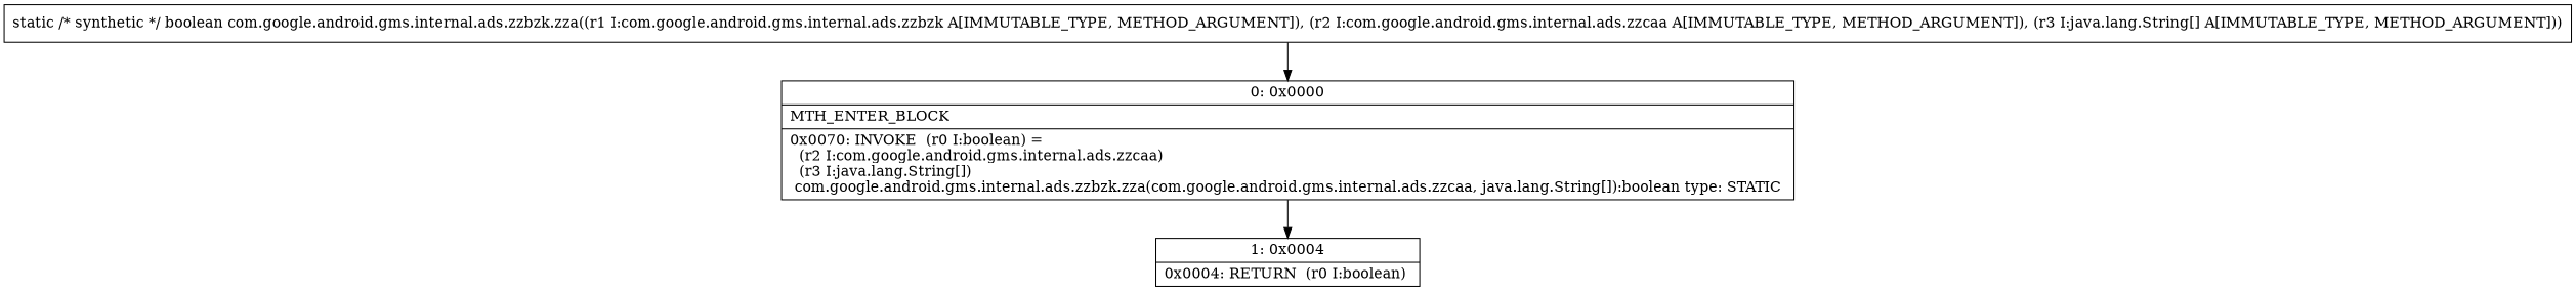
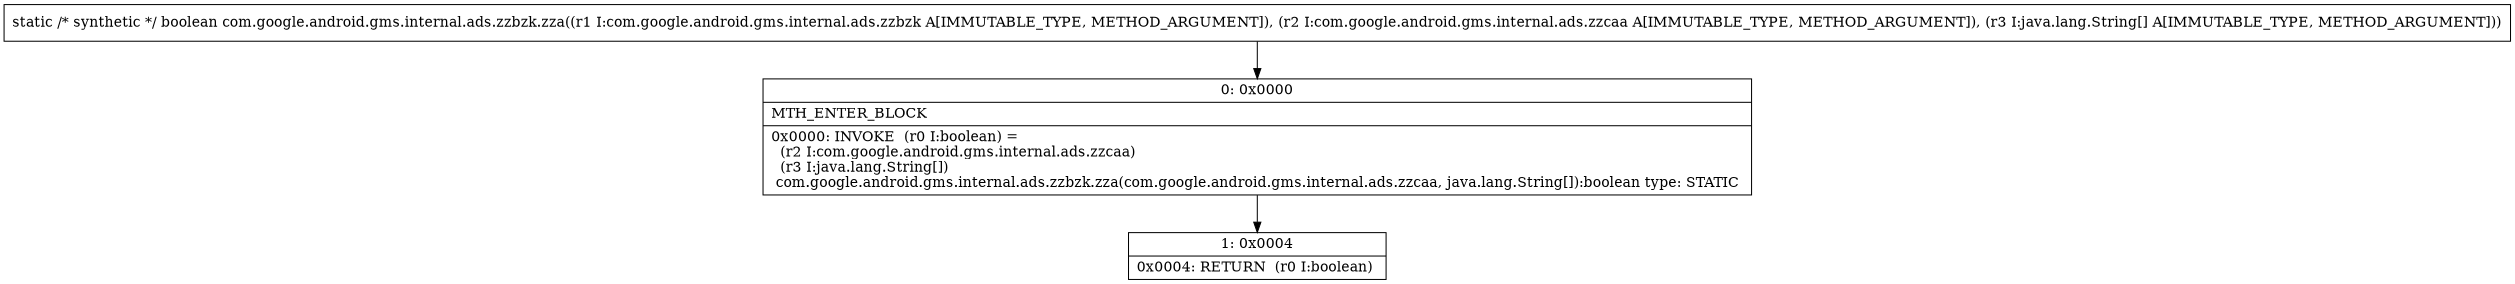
  digraph {
    node [shape=record]
-   n1 [label="{0\:\ 0x0000|MTH_ENTER_BLOCK\l|0x0070: INVOKE  (r0 I:boolean) = \l  (r2 I:com.google.android.gms.internal.ads.zzcaa)\l  (r3 I:java.lang.String[])\l com.google.android.gms.internal.ads.zzbzk.zza(com.google.android.gms.internal.ads.zzcaa, java.lang.String[]):boolean type: STATIC \l}"]
+   n1 [label="{0\:\ 0x0000|MTH_ENTER_BLOCK\l|0x0000: INVOKE  (r0 I:boolean) = \l  (r2 I:com.google.android.gms.internal.ads.zzcaa)\l  (r3 I:java.lang.String[])\l com.google.android.gms.internal.ads.zzbzk.zza(com.google.android.gms.internal.ads.zzcaa, java.lang.String[]):boolean type: STATIC \l}"]
    n2 [label="{1\:\ 0x0004|0x0004: RETURN  (r0 I:boolean) \l}"]
    n3 [label="{static \/* synthetic *\/ boolean com.google.android.gms.internal.ads.zzbzk.zza((r1 I:com.google.android.gms.internal.ads.zzbzk A[IMMUTABLE_TYPE, METHOD_ARGUMENT]), (r2 I:com.google.android.gms.internal.ads.zzcaa A[IMMUTABLE_TYPE, METHOD_ARGUMENT]), (r3 I:java.lang.String[] A[IMMUTABLE_TYPE, METHOD_ARGUMENT])) }"]
    n1 -> n2
    n3 -> n1
  }
